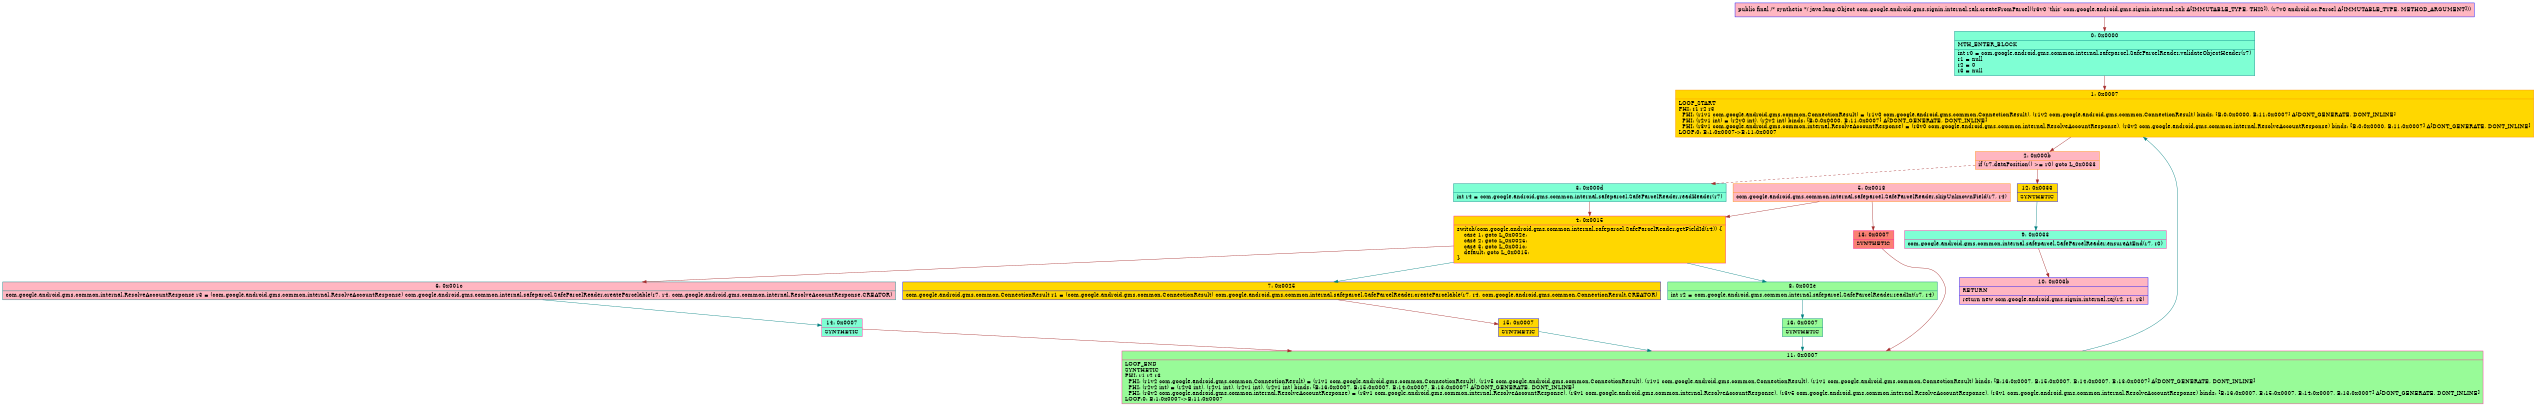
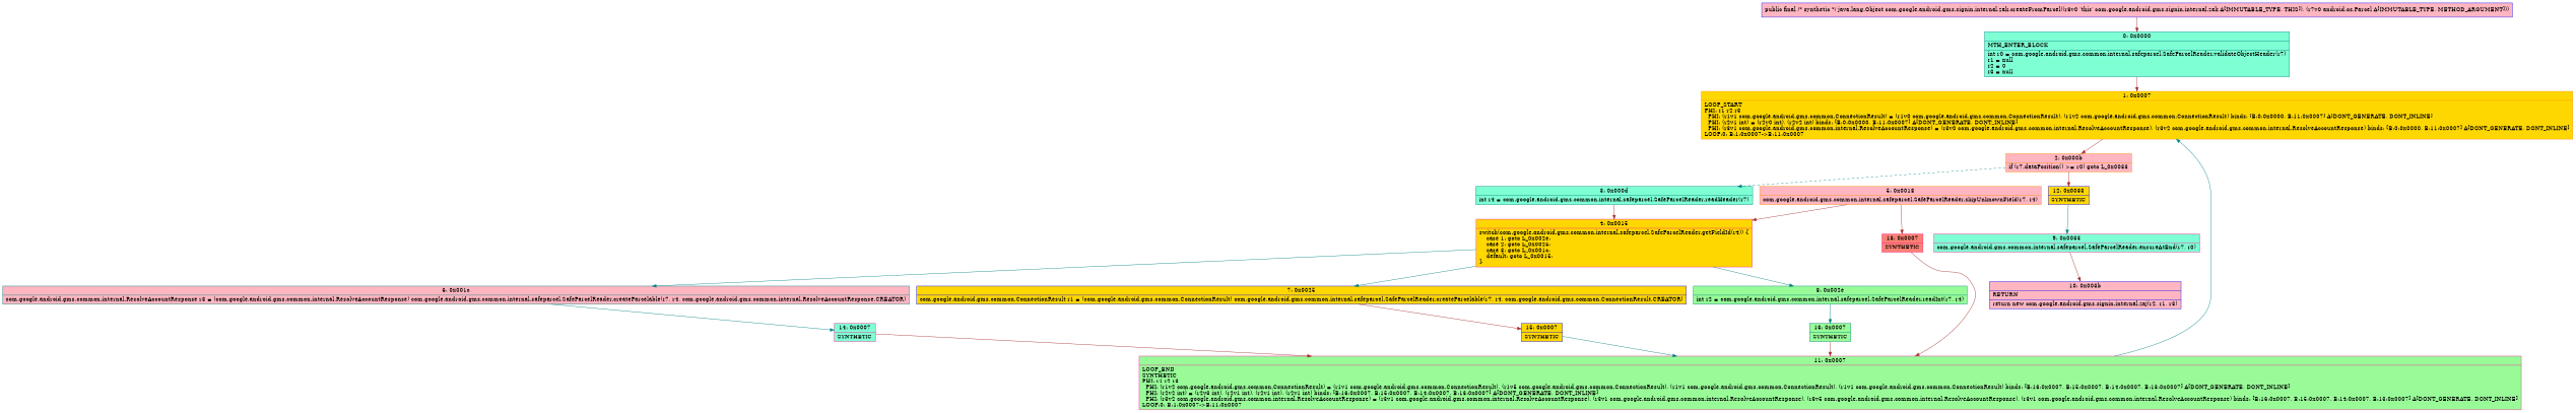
  digraph {
    node [color=teal fillcolor=gold shape=record style=filled]
    edge [color=brown]
    n1 [fillcolor=aquamarine label="{0\:\ 0x0000|MTH_ENTER_BLOCK\l|int r0 = com.google.android.gms.common.internal.safeparcel.SafeParcelReader.validateObjectHeader(r7)\lr1 = null\lr2 = 0\lr3 = null\l}"]
    n2 [color=darkorange label="{1\:\ 0x0007|LOOP_START\lPHI: r1 r2 r3 \l  PHI: (r1v1 com.google.android.gms.common.ConnectionResult) = (r1v0 com.google.android.gms.common.ConnectionResult), (r1v2 com.google.android.gms.common.ConnectionResult) binds: [B:0:0x0000, B:11:0x0007] A[DONT_GENERATE, DONT_INLINE]\l  PHI: (r2v1 int) = (r2v0 int), (r2v2 int) binds: [B:0:0x0000, B:11:0x0007] A[DONT_GENERATE, DONT_INLINE]\l  PHI: (r3v1 com.google.android.gms.common.internal.ResolveAccountResponse) = (r3v0 com.google.android.gms.common.internal.ResolveAccountResponse), (r3v2 com.google.android.gms.common.internal.ResolveAccountResponse) binds: [B:0:0x0000, B:11:0x0007] A[DONT_GENERATE, DONT_INLINE]\lLOOP:0: B:1:0x0007\-\>B:11:0x0007\l}"]
    n3 [color=darkorange fillcolor=lightpink label="{2\:\ 0x000b|if (r7.dataPosition() \>= r0) goto L_0x0033\l}"]
    n4 [fillcolor=aquamarine label="{3\:\ 0x000d|int r4 = com.google.android.gms.common.internal.safeparcel.SafeParcelReader.readHeader(r7)\l}"]
    n5 [color=blue label="{12\:\ 0x0033|SYNTHETIC\l}"]
    n6 [color=deeppink label="{4\:\ 0x0015|switch(com.google.android.gms.common.internal.safeparcel.SafeParcelReader.getFieldId(r4)) \{\l    case 1: goto L_0x002e;\l    case 2: goto L_0x0025;\l    case 3: goto L_0x001c;\l    default: goto L_0x0015;\l\}\l}"]
    n7 [color=deeppink fillcolor=aquamarine label="{9\:\ 0x0033|com.google.android.gms.common.internal.safeparcel.SafeParcelReader.ensureAtEnd(r7, r0)\l}"]
    n8 [fillcolor=lightpink label="{6\:\ 0x001c|com.google.android.gms.common.internal.ResolveAccountResponse r3 = (com.google.android.gms.common.internal.ResolveAccountResponse) com.google.android.gms.common.internal.safeparcel.SafeParcelReader.createParcelable(r7, r4, com.google.android.gms.common.internal.ResolveAccountResponse.CREATOR)\l}"]
    n9 [color=blue label="{7\:\ 0x0025|com.google.android.gms.common.ConnectionResult r1 = (com.google.android.gms.common.ConnectionResult) com.google.android.gms.common.internal.safeparcel.SafeParcelReader.createParcelable(r7, r4, com.google.android.gms.common.ConnectionResult.CREATOR)\l}"]
    n10 [fillcolor=palegreen label="{8\:\ 0x002e|int r2 = com.google.android.gms.common.internal.safeparcel.SafeParcelReader.readInt(r7, r4)\l}"]
    n11 [color=darkorange fillcolor=lightpink label="{5\:\ 0x0018|com.google.android.gms.common.internal.safeparcel.SafeParcelReader.skipUnknownField(r7, r4)\l}"]
    n12 [color=deeppink fillcolor=salmon label="{13\:\ 0x0007|SYNTHETIC\l}"]
    n13 [color=deeppink fillcolor=aquamarine label="{14\:\ 0x0007|SYNTHETIC\l}"]
    n14 [color=blue label="{15\:\ 0x0007|SYNTHETIC\l}"]
    n15 [fillcolor=palegreen label="{16\:\ 0x0007|SYNTHETIC\l}"]
    n16 [color=deeppink fillcolor=palegreen label="{11\:\ 0x0007|LOOP_END\lSYNTHETIC\lPHI: r1 r2 r3 \l  PHI: (r1v2 com.google.android.gms.common.ConnectionResult) = (r1v1 com.google.android.gms.common.ConnectionResult), (r1v5 com.google.android.gms.common.ConnectionResult), (r1v1 com.google.android.gms.common.ConnectionResult), (r1v1 com.google.android.gms.common.ConnectionResult) binds: [B:16:0x0007, B:15:0x0007, B:14:0x0007, B:13:0x0007] A[DONT_GENERATE, DONT_INLINE]\l  PHI: (r2v2 int) = (r2v3 int), (r2v1 int), (r2v1 int), (r2v1 int) binds: [B:16:0x0007, B:15:0x0007, B:14:0x0007, B:13:0x0007] A[DONT_GENERATE, DONT_INLINE]\l  PHI: (r3v2 com.google.android.gms.common.internal.ResolveAccountResponse) = (r3v1 com.google.android.gms.common.internal.ResolveAccountResponse), (r3v1 com.google.android.gms.common.internal.ResolveAccountResponse), (r3v5 com.google.android.gms.common.internal.ResolveAccountResponse), (r3v1 com.google.android.gms.common.internal.ResolveAccountResponse) binds: [B:16:0x0007, B:15:0x0007, B:14:0x0007, B:13:0x0007] A[DONT_GENERATE, DONT_INLINE]\lLOOP:0: B:1:0x0007\-\>B:11:0x0007\l}"]
    n17 [color=blue fillcolor=lightpink label="{10\:\ 0x003b|RETURN\l|return new com.google.android.gms.signin.internal.zaj(r2, r1, r3)\l}"]
    n18 [color=blue fillcolor=lightpink label="{public final \/* synthetic *\/ java.lang.Object com.google.android.gms.signin.internal.zak.createFromParcel((r6v0 'this' com.google.android.gms.signin.internal.zak A[IMMUTABLE_TYPE, THIS]), (r7v0 android.os.Parcel A[IMMUTABLE_TYPE, METHOD_ARGUMENT])) }"]
    n1 -> n2
    n2 -> n3
-   n3 -> n4 [style=dashed]
+   n3 -> n4 [color=teal style=dashed]
    n3 -> n5
    n4 -> n6
    n5 -> n7 [color=teal]
-   n6 -> n8
+   n6 -> n8 [color=teal]
    n6 -> n9 [color=teal]
    n6 -> n10 [color=teal]
    n7 -> n17
    n8 -> n13 [color=teal]
    n9 -> n14
    n10 -> n15 [color=teal]
    n11 -> n6
    n11 -> n12
    n12 -> n16
    n13 -> n16
    n14 -> n16 [color=teal]
-   n15 -> n16 [color=teal]
+   n15 -> n16
    n16 -> n2 [color=teal]
    n18 -> n1
  }
